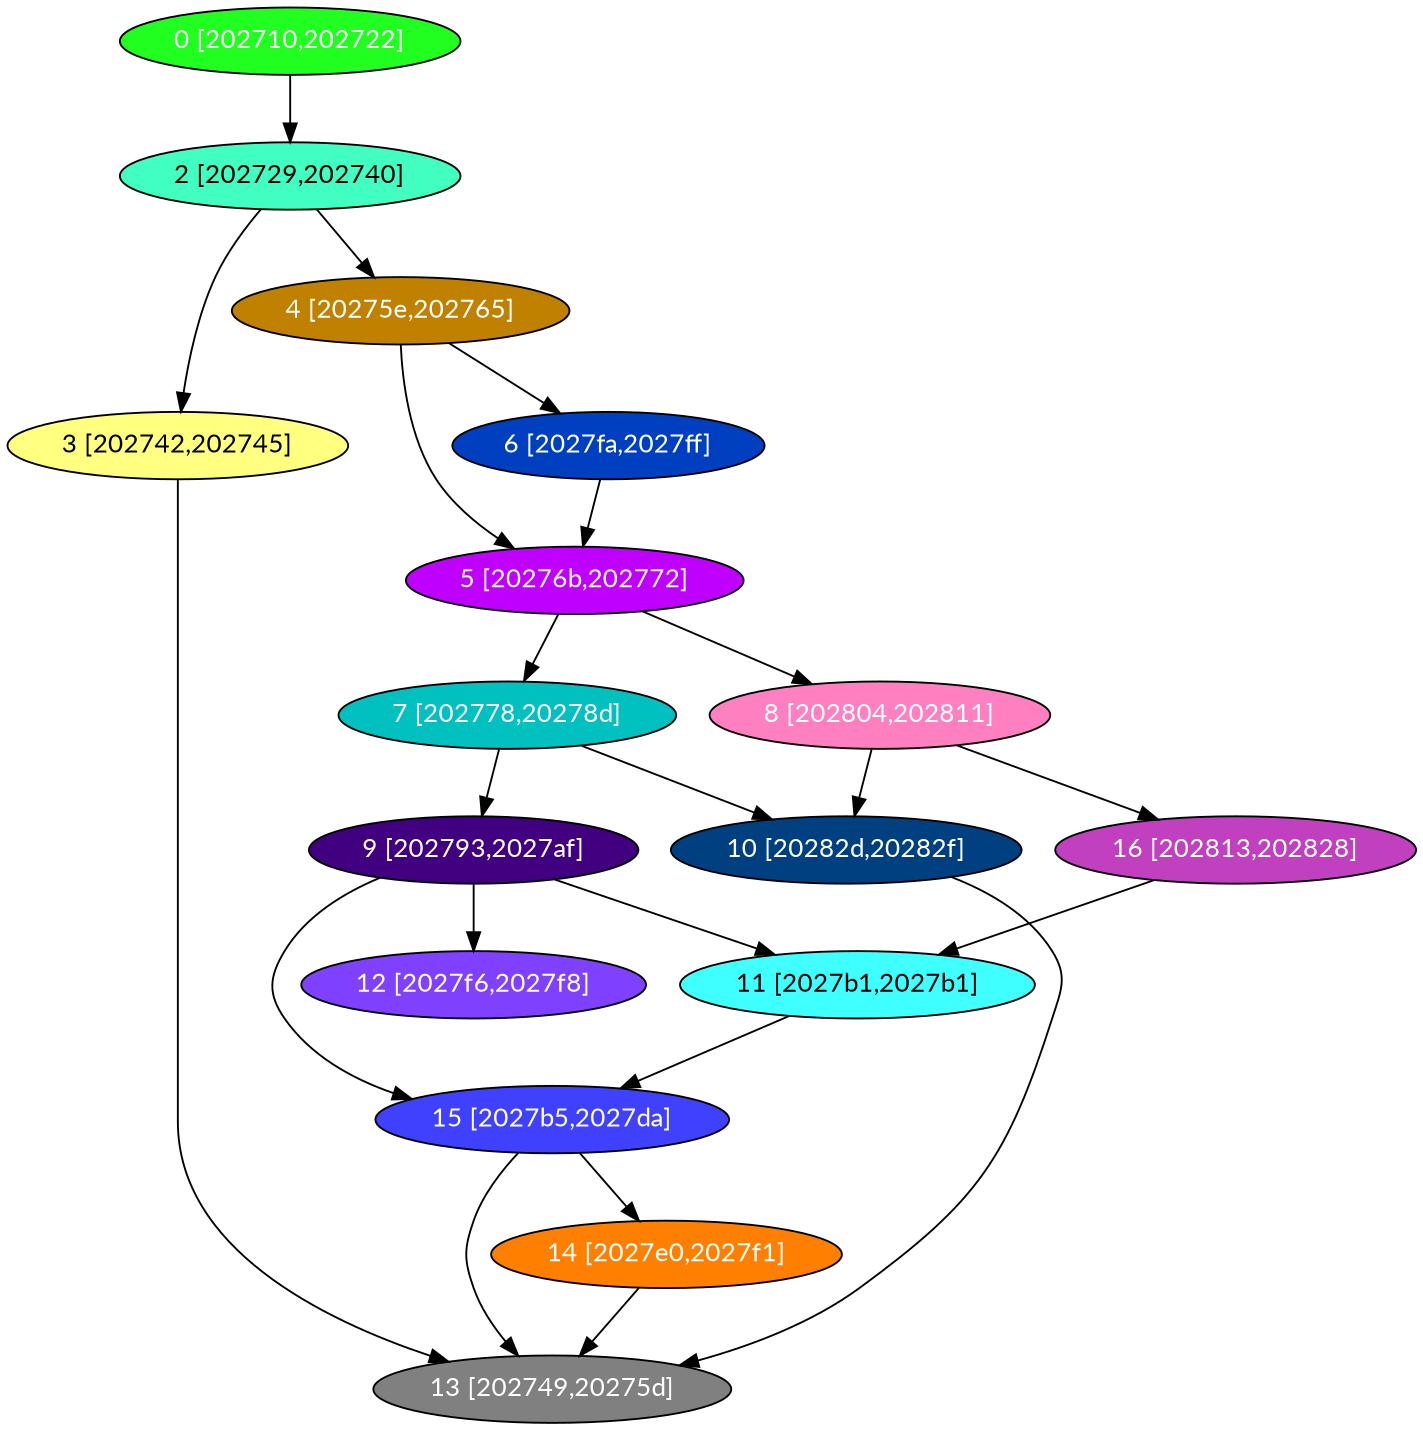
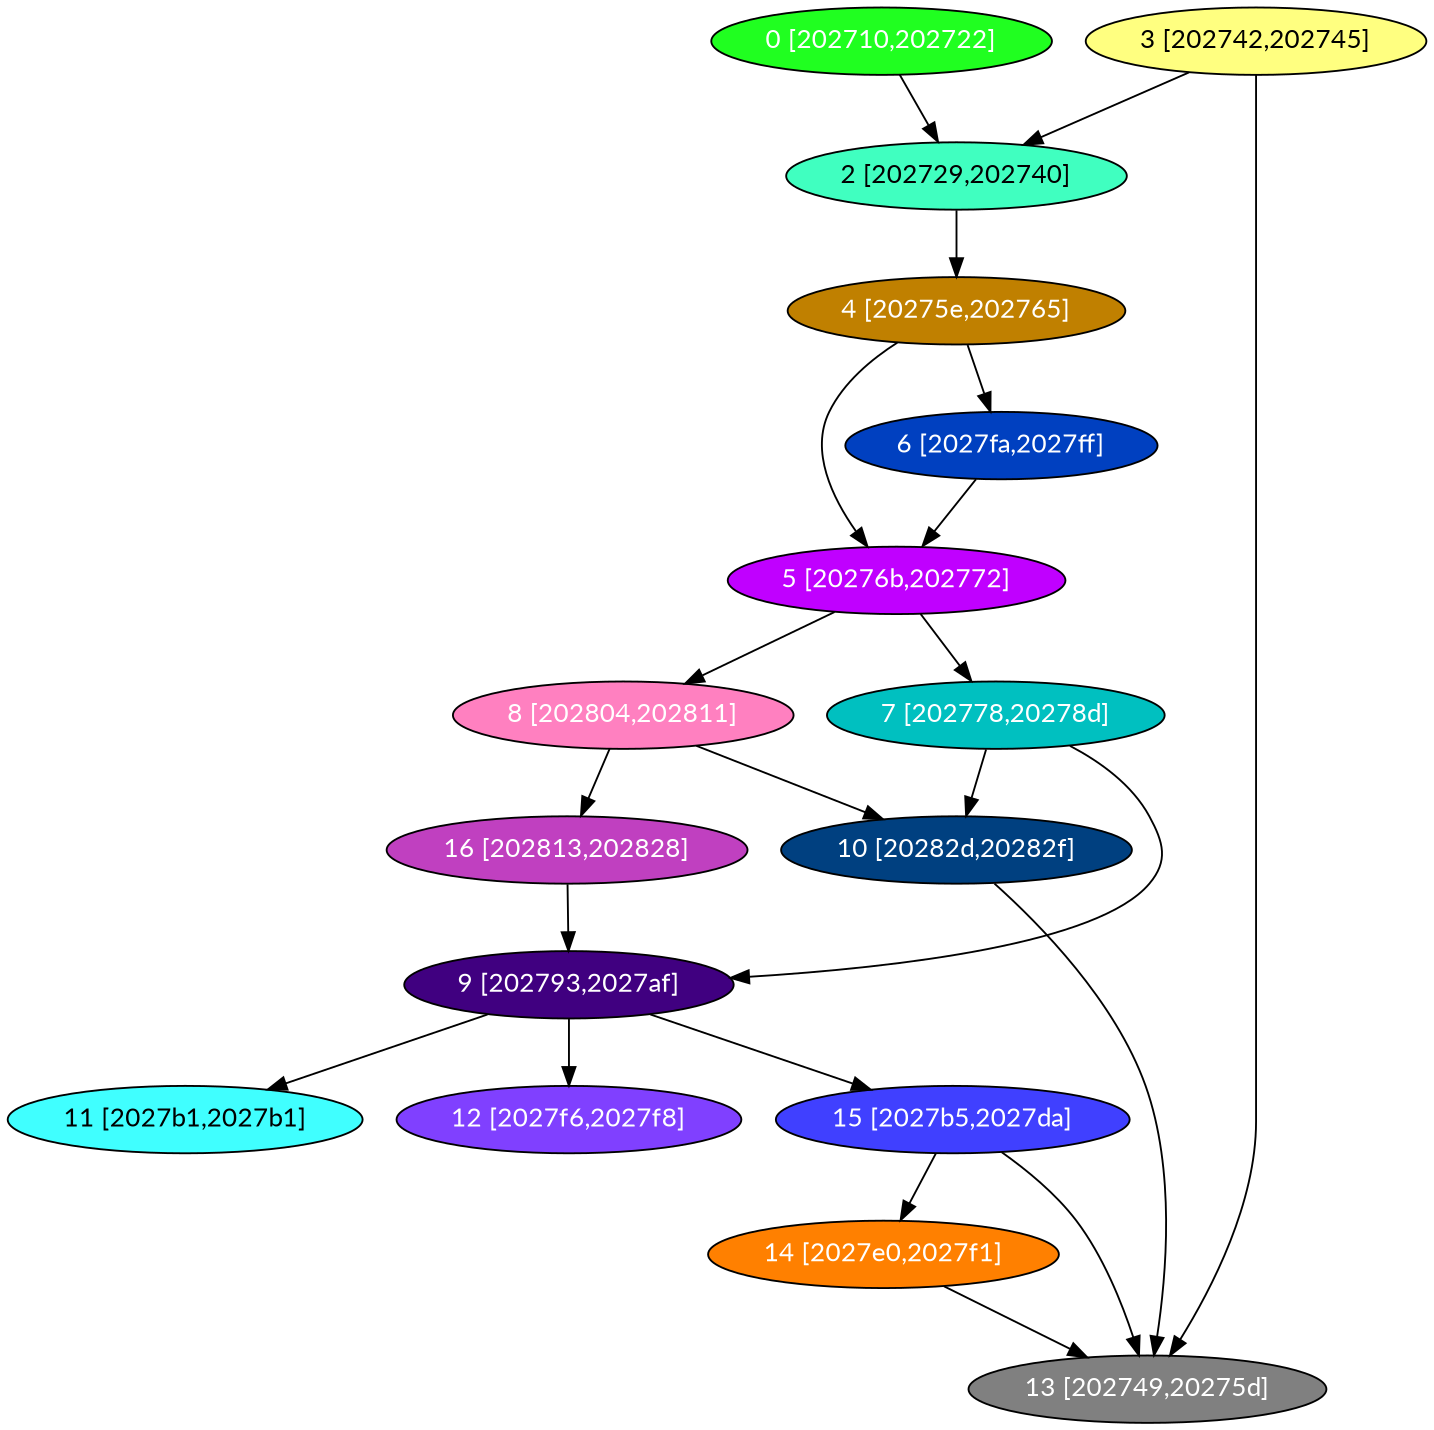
  digraph {
    fontname=Lato
    node [fontcolor="#ffffff" fontname=Lato shape=oval style=filled]
    edge [fontname=Lato]
    n1 [fillcolor="#20FF20" label="0 [202710,202722]"]
    n2 [fillcolor="#40FFC0" fontcolor="#000000" label="2 [202729,202740]"]
    n3 [fillcolor="#FFFF80" fontcolor="#000000" label="3 [202742,202745]"]
    n4 [fillcolor="#C08000" label="4 [20275e,202765]"]
    n5 [fillcolor="#808080" label="13 [202749,20275d]"]
    n6 [fillcolor="#C000FF" label="5 [20276b,202772]"]
    n7 [fillcolor="#0040C0" label="6 [2027fa,2027ff]"]
    n8 [fillcolor="#00C0C0" label="7 [202778,20278d]"]
    n9 [fillcolor="#FF80C0" label="8 [202804,202811]"]
    n10 [fillcolor="#400080" label="9 [202793,2027af]"]
    n11 [fillcolor="#004080" label="10 [20282d,20282f]"]
    n12 [fillcolor="#C040C0" label="16 [202813,202828]"]
    n13 [fillcolor="#40FFFF" fontcolor="#000000" label="11 [2027b1,2027b1]"]
    n14 [fillcolor="#8040FF" label="12 [2027f6,2027f8]"]
    n15 [fillcolor="#4040FF" label="15 [2027b5,2027da]"]
    n16 [fillcolor="#FF8000" label="14 [2027e0,2027f1]"]
    n1 -> n2
-   n2 -> n3
+   n3 -> n2
    n2 -> n4
    n3 -> n5
    n4 -> n6
    n4 -> n7
    n6 -> n8
    n6 -> n9
    n7 -> n6
    n8 -> n10
    n8 -> n11
    n9 -> n11
    n9 -> n12
    n10 -> n13
    n10 -> n14
    n10 -> n15
    n11 -> n5
-   n12 -> n13
-   n13 -> n15
+   n12 -> n10
    n15 -> n5
    n15 -> n16
    n16 -> n5
  }
